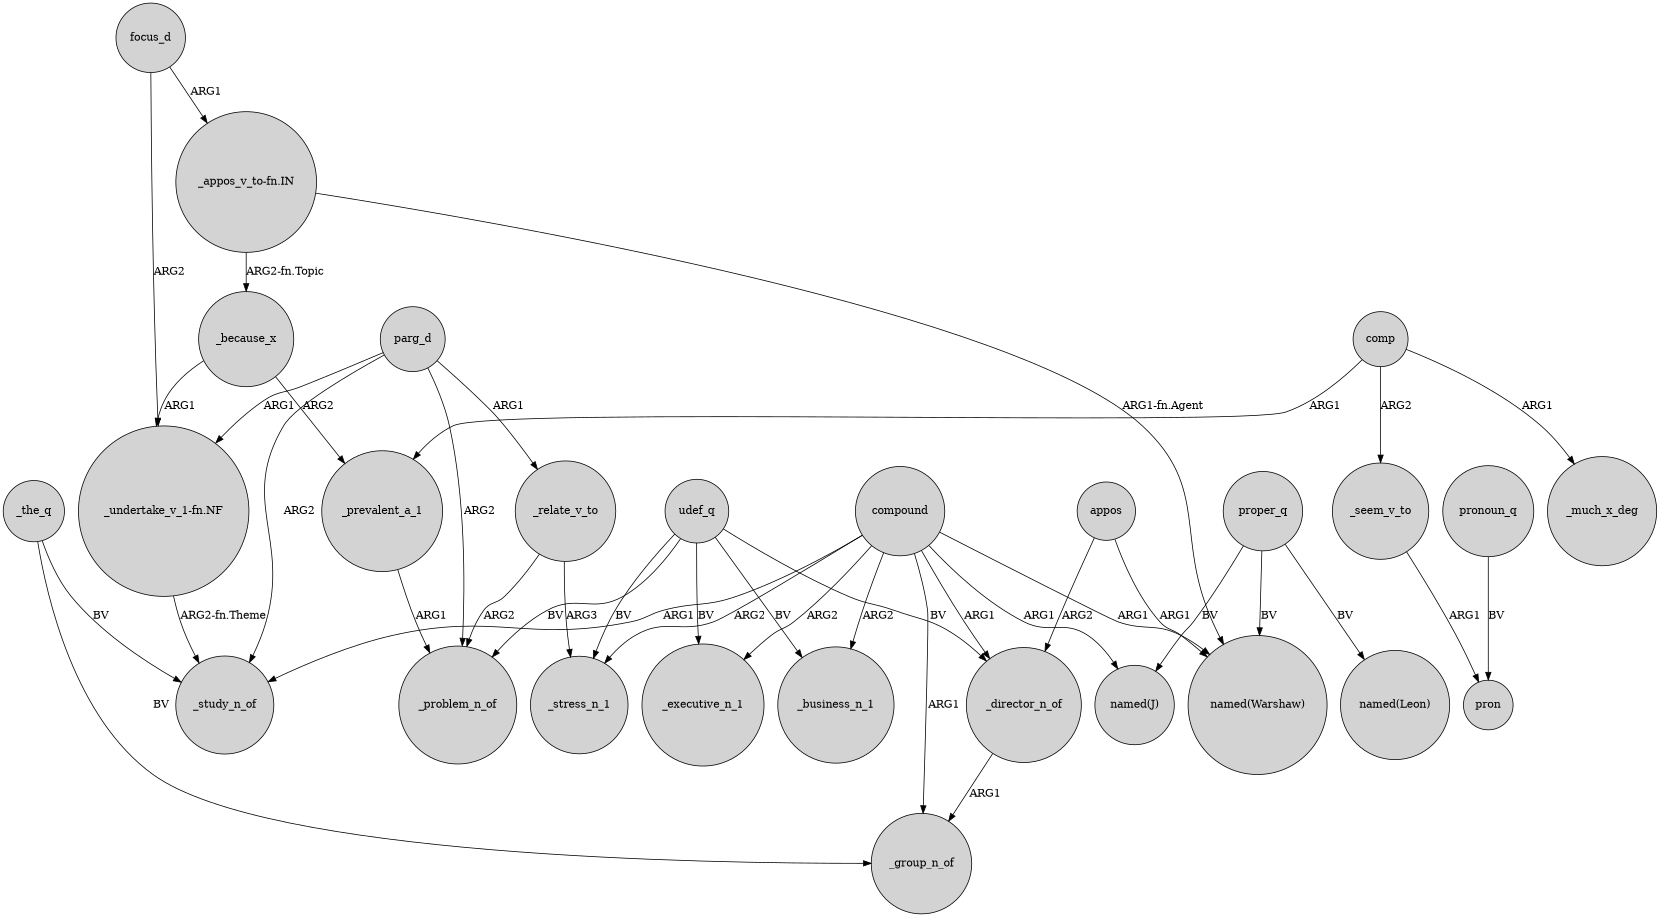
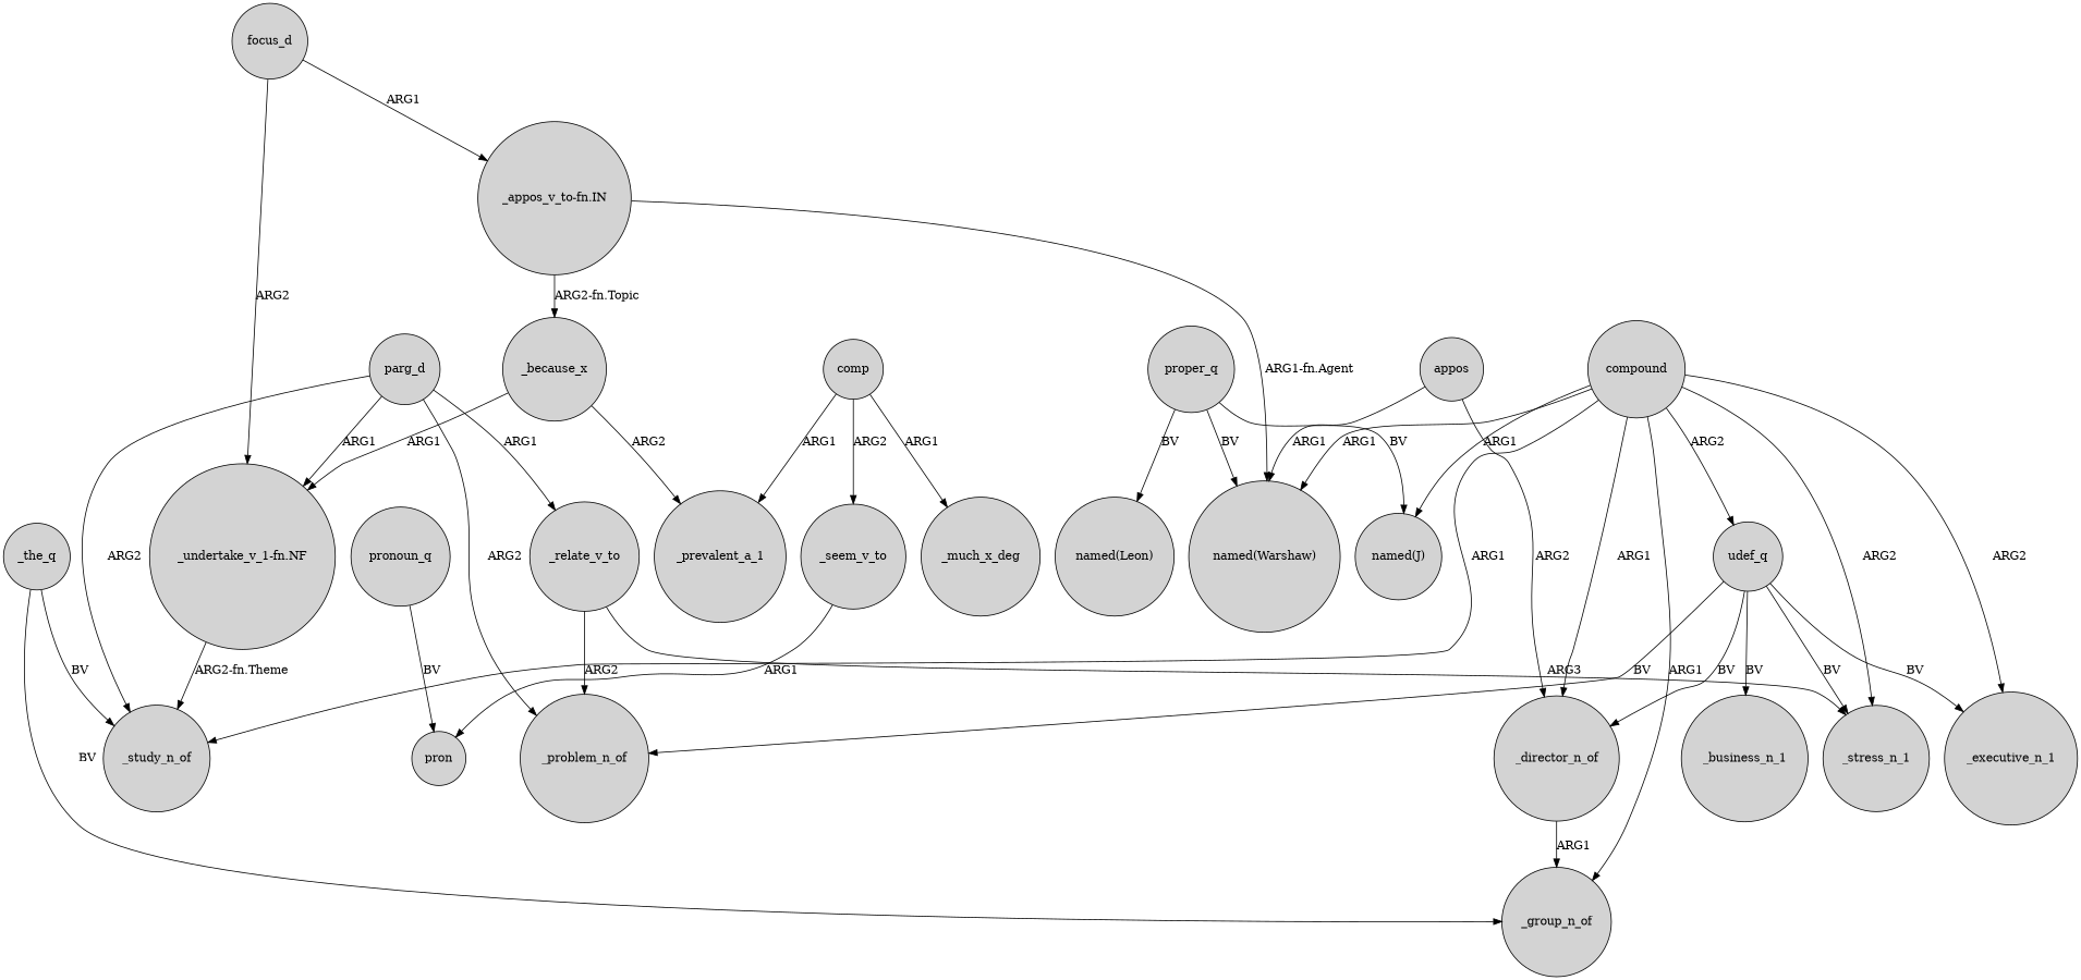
  digraph {
    node [shape=circle style=filled]
    _the_q
    _study_n_of
    _group_n_of
    n4 [label="_appos_v_to-fn.IN"]
    "named(Warshaw)"
    _because_x
    _prevalent_a_1
    "_undertake_v_1-fn.NF"
    _relate_v_to
    _problem_n_of
    _stress_n_1
    proper_q
    "named(Leon)"
    "named(J)"
    udef_q
    _executive_n_1
    _director_n_of
    _business_n_1
    comp
    _seem_v_to
    _much_x_deg
    pron
    parg_d
    compound
    pronoun_q
    focus_d
    appos
    _the_q -> _study_n_of [label=BV]
    _the_q -> _group_n_of [label=BV]
    n4 -> "named(Warshaw)" [label="ARG1-fn.Agent"]
    n4 -> _because_x [label="ARG2-fn.Topic"]
    _because_x -> _prevalent_a_1 [label=ARG2]
    _because_x -> "_undertake_v_1-fn.NF" [label=ARG1]
-   _prevalent_a_1 -> _problem_n_of [label=ARG1]
    "_undertake_v_1-fn.NF" -> _study_n_of [label="ARG2-fn.Theme"]
    _relate_v_to -> _problem_n_of [label=ARG2]
    _relate_v_to -> _stress_n_1 [label=ARG3]
    proper_q -> "named(Warshaw)" [label=BV]
    proper_q -> "named(Leon)" [label=BV]
    proper_q -> "named(J)" [label=BV]
    udef_q -> _problem_n_of [label=BV]
    udef_q -> _stress_n_1 [label=BV]
    udef_q -> _executive_n_1 [label=BV]
    udef_q -> _director_n_of [label=BV]
    udef_q -> _business_n_1 [label=BV]
    _director_n_of -> _group_n_of [label=ARG1]
    comp -> _prevalent_a_1 [label=ARG1]
    comp -> _seem_v_to [label=ARG2]
    comp -> _much_x_deg [label=ARG1]
    _seem_v_to -> pron [label=ARG1]
    parg_d -> _study_n_of [label=ARG2]
    parg_d -> "_undertake_v_1-fn.NF" [label=ARG1]
    parg_d -> _relate_v_to [label=ARG1]
    parg_d -> _problem_n_of [label=ARG2]
    compound -> _study_n_of [label=ARG1]
    compound -> _group_n_of [label=ARG1]
    compound -> "named(Warshaw)" [label=ARG1]
    compound -> _stress_n_1 [label=ARG2]
    compound -> "named(J)" [label=ARG1]
    compound -> _executive_n_1 [label=ARG2]
    compound -> _director_n_of [label=ARG1]
-   compound -> _business_n_1 [label=ARG2]
+   compound -> udef_q [label=ARG2]
    pronoun_q -> pron [label=BV]
    focus_d -> n4 [label=ARG1]
    focus_d -> "_undertake_v_1-fn.NF" [label=ARG2]
    appos -> "named(Warshaw)" [label=ARG1]
    appos -> _director_n_of [label=ARG2]
  }
